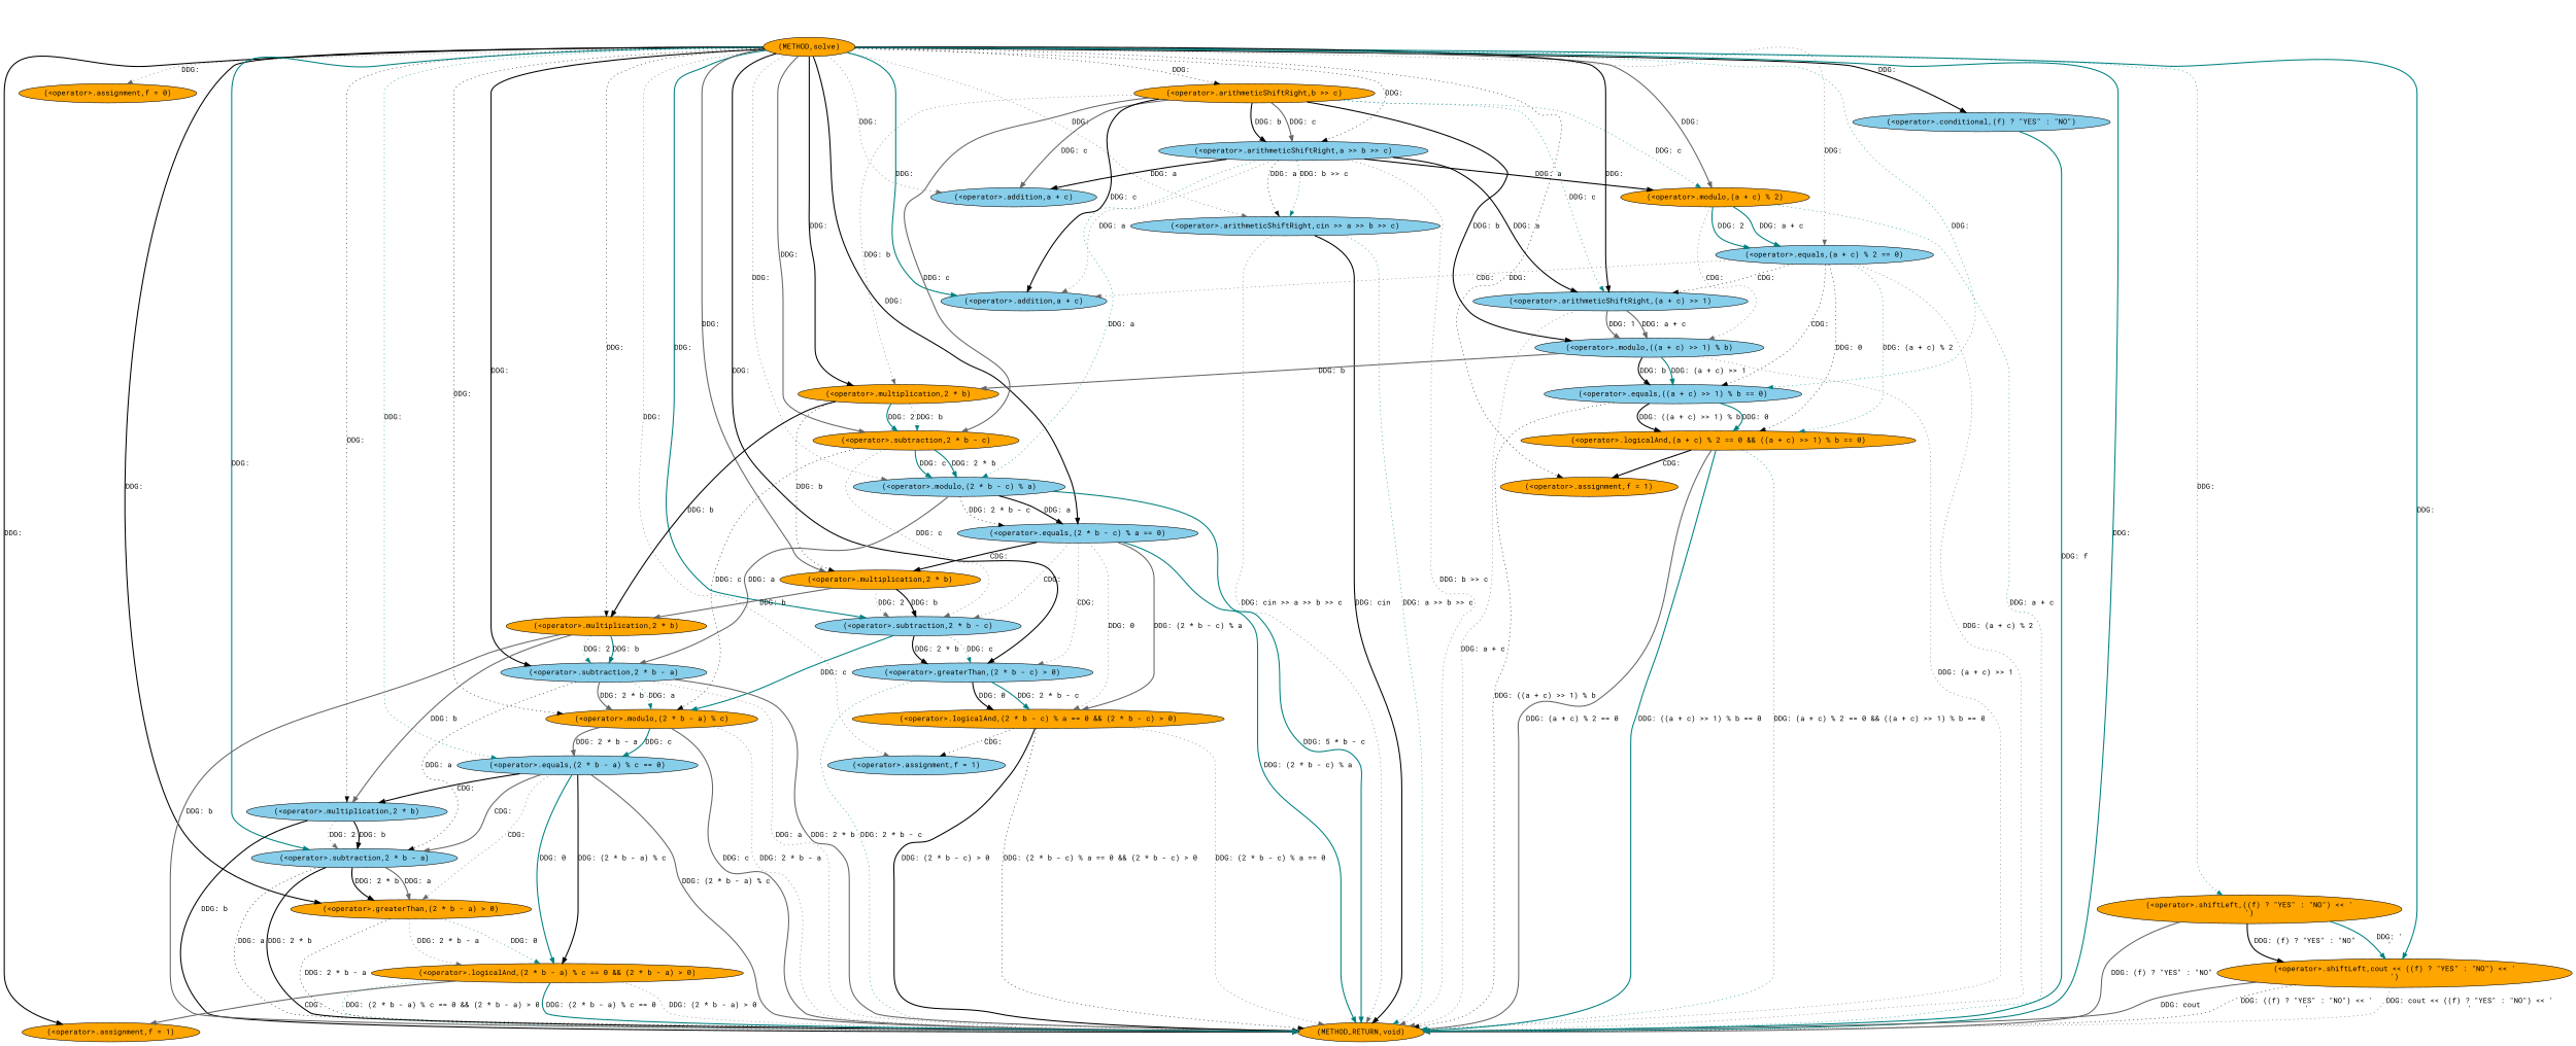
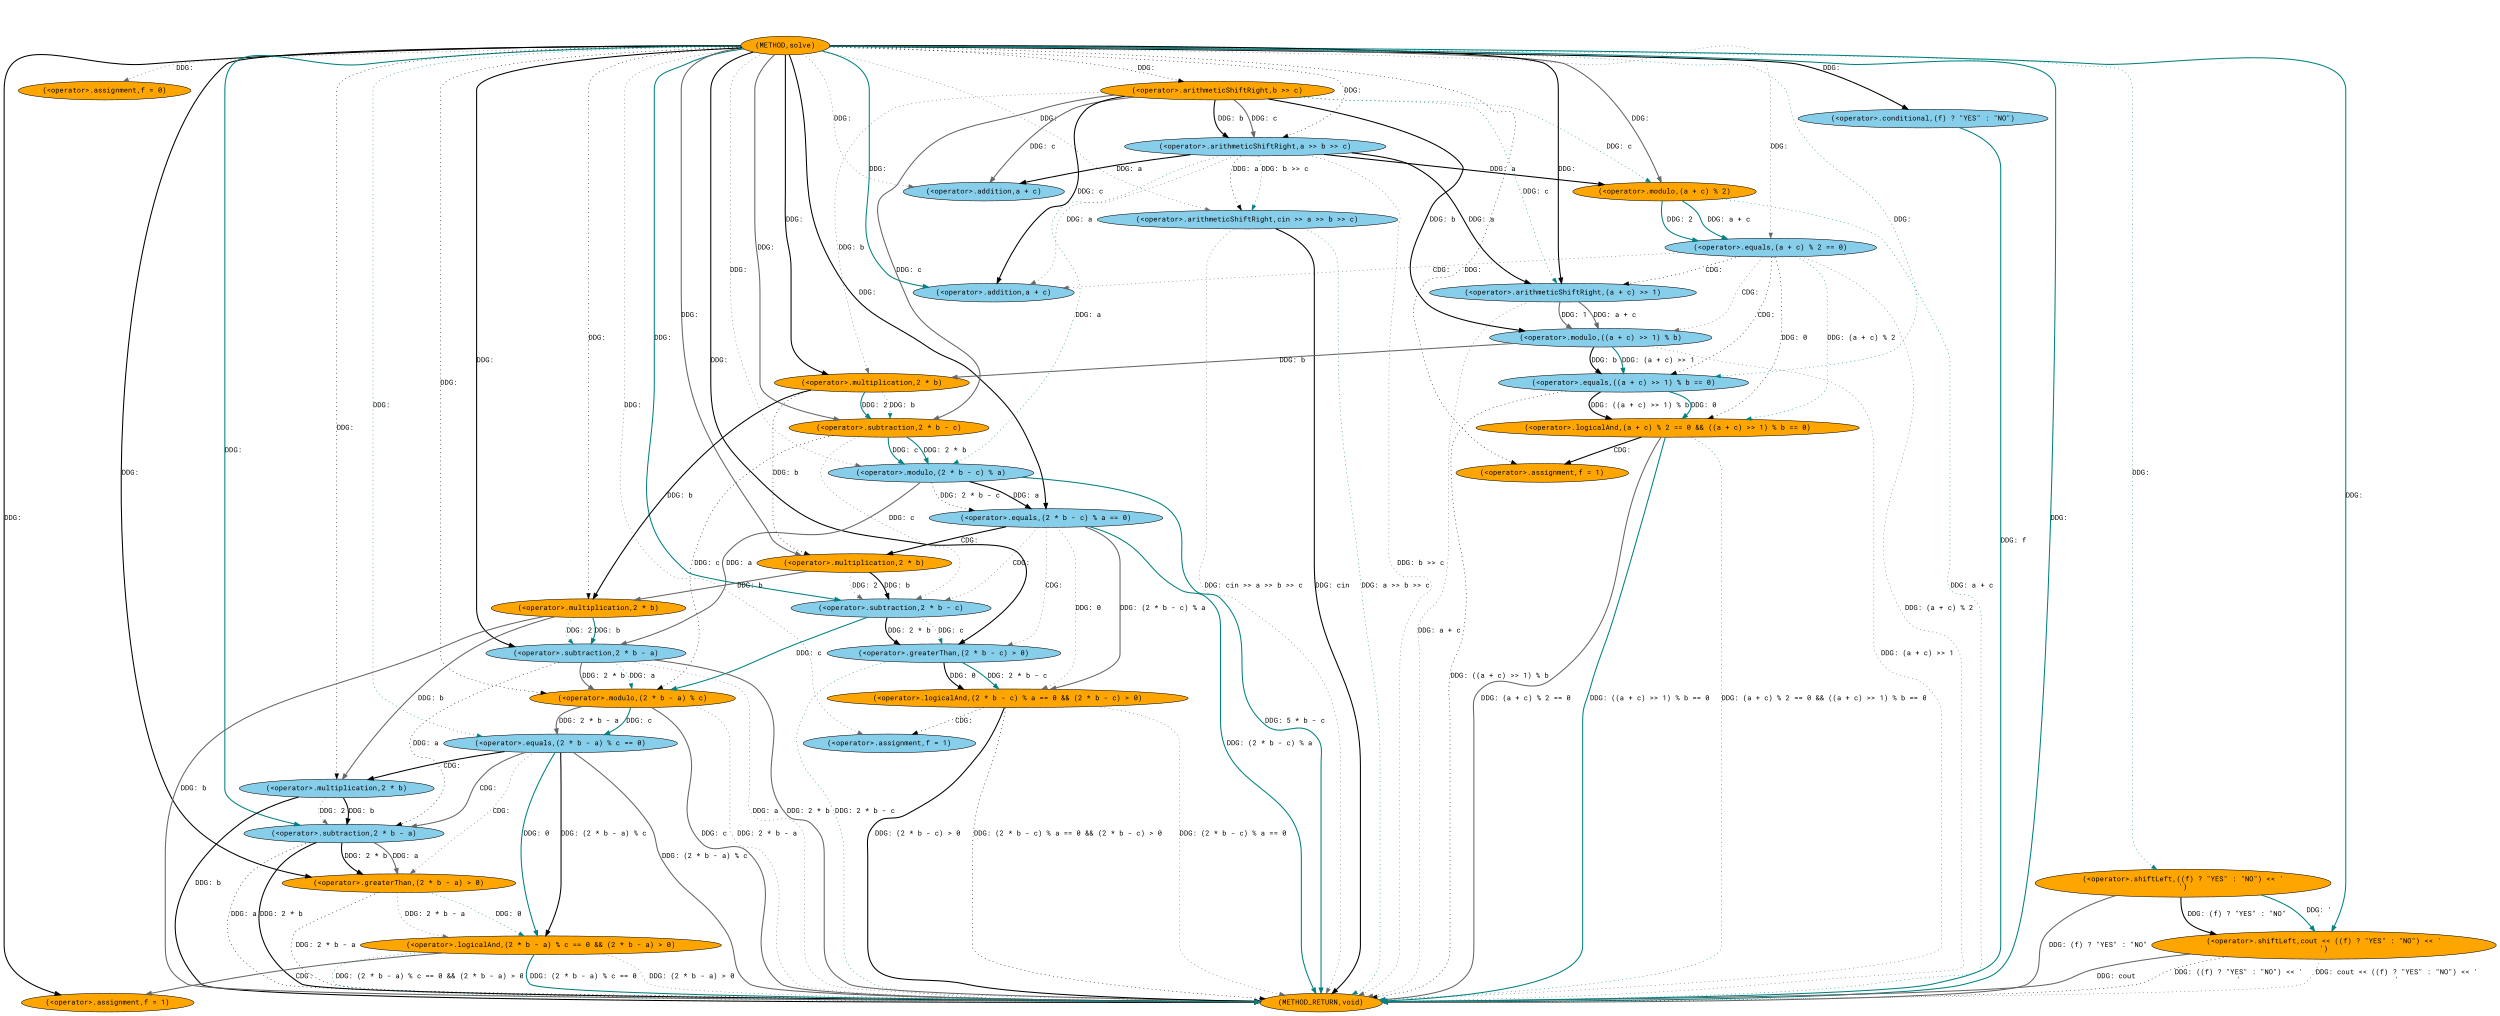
  digraph {
    fontname="Roboto Mono"
    node [fillcolor=orange fontname="Roboto Mono" style=filled]
    edge [color=gray40 fontname="Roboto Mono" style=bold]
    n1 [label="(METHOD,solve)"]
    n2 [fillcolor=skyblue label="(<operator>.arithmeticShiftRight,cin >> a >> b >> c)"]
    n3 [label="(<operator>.assignment,f = 0)"]
    n4 [label="(<operator>.shiftLeft,cout << ((f) ? \"YES\" : \"NO\") << '\n')"]
    n5 [label="(<operator>.assignment,f = 1)"]
    n6 [fillcolor=skyblue label="(<operator>.assignment,f = 1)"]
    n7 [label="(<operator>.assignment,f = 1)"]
    n8 [fillcolor=skyblue label="(<operator>.arithmeticShiftRight,a >> b >> c)"]
    n9 [label="(<operator>.shiftLeft,((f) ? \"YES\" : \"NO\") << '\n')"]
    n10 [label="(<operator>.arithmeticShiftRight,b >> c)"]
    n11 [fillcolor=skyblue label="(<operator>.equals,(a + c) % 2 == 0)"]
    n12 [fillcolor=skyblue label="(<operator>.equals,((a + c) >> 1) % b == 0)"]
    n13 [fillcolor=skyblue label="(<operator>.equals,(2 * b - c) % a == 0)"]
    n14 [fillcolor=skyblue label="(<operator>.greaterThan,(2 * b - c) > 0)"]
    n15 [fillcolor=skyblue label="(<operator>.equals,(2 * b - a) % c == 0)"]
    n16 [label="(<operator>.greaterThan,(2 * b - a) > 0)"]
    n17 [fillcolor=skyblue label="(<operator>.conditional,(f) ? \"YES\" : \"NO\")"]
    n18 [label="(<operator>.modulo,(a + c) % 2)"]
    n19 [fillcolor=skyblue label="(<operator>.modulo,(2 * b - c) % a)"]
    n20 [fillcolor=skyblue label="(<operator>.subtraction,2 * b - c)"]
    n21 [label="(<operator>.modulo,(2 * b - a) % c)"]
    n22 [fillcolor=skyblue label="(<operator>.subtraction,2 * b - a)"]
    n23 [fillcolor=skyblue label="(<operator>.addition,a + c)"]
    n24 [fillcolor=skyblue label="(<operator>.arithmeticShiftRight,(a + c) >> 1)"]
    n25 [label="(<operator>.subtraction,2 * b - c)"]
    n26 [label="(<operator>.multiplication,2 * b)"]
    n27 [fillcolor=skyblue label="(<operator>.subtraction,2 * b - a)"]
    n28 [fillcolor=skyblue label="(<operator>.multiplication,2 * b)"]
    n29 [fillcolor=skyblue label="(<operator>.addition,a + c)"]
    n30 [label="(<operator>.multiplication,2 * b)"]
    n31 [label="(<operator>.multiplication,2 * b)"]
    n32 [label="(METHOD_RETURN,void)"]
    n33 [fillcolor=skyblue label="(<operator>.modulo,((a + c) >> 1) % b)"]
    n34 [label="(<operator>.logicalAnd,(a + c) % 2 == 0 && ((a + c) >> 1) % b == 0)"]
    n35 [label="(<operator>.logicalAnd,(2 * b - c) % a == 0 && (2 * b - c) > 0)"]
    n36 [label="(<operator>.logicalAnd,(2 * b - a) % c == 0 && (2 * b - a) > 0)"]
    n1 -> n2 [label="DDG: " style=dotted]
    n1 -> n3 [label="DDG: " style=dotted]
    n1 -> n4 [color=teal label="DDG: "]
    n1 -> n5 [color=black label="DDG: " style=dotted]
    n1 -> n6 [label="DDG: " style=dotted]
    n1 -> n7 [color=black label="DDG: "]
    n1 -> n8 [color=black label="DDG: " style=dotted]
    n1 -> n9 [color=teal label="DDG: " style=dotted]
    n1 -> n10 [color=black label="DDG: " style=dotted]
    n1 -> n11 [label="DDG: " style=dotted]
    n1 -> n12 [color=teal label="DDG: " style=dotted]
    n1 -> n13 [color=black label="DDG: "]
    n1 -> n14 [color=black label="DDG: "]
    n1 -> n15 [color=teal label="DDG: " style=dotted]
    n1 -> n16 [color=black label="DDG: "]
    n1 -> n17 [color=black label="DDG: "]
    n1 -> n18 [label="DDG: "]
    n1 -> n19 [label="DDG: " style=dotted]
    n1 -> n20 [color=teal label="DDG: "]
    n1 -> n21 [color=black label="DDG: " style=dotted]
    n1 -> n22 [color=teal label="DDG: "]
    n1 -> n23 [label="DDG: " style=dotted]
    n1 -> n24 [color=black label="DDG: "]
    n1 -> n25 [label="DDG: "]
    n1 -> n26 [label="DDG: "]
    n1 -> n27 [color=black label="DDG: "]
    n1 -> n28 [color=black label="DDG: " style=dotted]
    n1 -> n29 [color=teal label="DDG: "]
    n1 -> n30 [color=black label="DDG: "]
    n1 -> n31 [color=black label="DDG: " style=dotted]
    n1 -> n32 [color=teal label="DDG: "]
    n2 -> n32 [color=teal label="DDG: a >> b >> c" style=dotted]
    n2 -> n32 [label="DDG: cin >> a >> b >> c" style=dotted]
    n2 -> n32 [color=black label="DDG: cin"]
    n4 -> n32 [color=black label="DDG: ((f) ? \"YES\" : \"NO\") << '\n'" style=dotted]
    n4 -> n32 [label="DDG: cout << ((f) ? \"YES\" : \"NO\") << '\n'" style=dotted]
    n4 -> n32 [label="DDG: cout"]
    n8 -> n2 [color=teal label="DDG: b >> c" style=dotted]
    n8 -> n2 [color=black label="DDG: a" style=dotted]
    n8 -> n18 [color=black label="DDG: a"]
    n8 -> n19 [color=teal label="DDG: a" style=dotted]
    n8 -> n23 [color=black label="DDG: a"]
    n8 -> n24 [color=black label="DDG: a"]
    n8 -> n29 [label="DDG: a" style=dotted]
    n8 -> n32 [label="DDG: b >> c" style=dotted]
    n9 -> n4 [color=teal label="DDG: '\n'"]
    n9 -> n4 [color=black label="DDG: (f) ? \"YES\" : \"NO\""]
    n9 -> n32 [label="DDG: (f) ? \"YES\" : \"NO\""]
    n10 -> n8 [color=black label="DDG: b"]
    n10 -> n8 [label="DDG: c"]
    n10 -> n18 [color=teal label="DDG: c" style=dotted]
    n10 -> n23 [label="DDG: c"]
    n10 -> n24 [color=teal label="DDG: c" style=dotted]
    n10 -> n25 [label="DDG: c"]
    n10 -> n29 [color=black label="DDG: c"]
    n10 -> n30 [label="DDG: b" style=dotted]
    n10 -> n33 [color=black label="DDG: b"]
    n11 -> n12 [color=black label="CDG: " style=dotted]
    n11 -> n24 [color=black label="CDG: " style=dotted]
    n11 -> n29 [label="CDG: " style=dotted]
    n11 -> n32 [label="DDG: (a + c) % 2" style=dotted]
-   n18 -> n33 [label="CDG: " style=dotted]
+   n11 -> n33 [label="CDG: " style=dotted]
    n11 -> n34 [color=black label="DDG: 0" style=dotted]
    n11 -> n34 [color=teal label="DDG: (a + c) % 2" style=dotted]
    n12 -> n32 [color=black label="DDG: ((a + c) >> 1) % b" style=dotted]
    n12 -> n34 [color=black label="DDG: ((a + c) >> 1) % b"]
    n12 -> n34 [color=teal label="DDG: 0"]
    n13 -> n14 [label="CDG: " style=dotted]
    n13 -> n20 [label="CDG: " style=dotted]
    n13 -> n26 [color=black label="CDG: "]
    n13 -> n32 [color=teal label="DDG: (2 * b - c) % a"]
    n13 -> n35 [label="DDG: (2 * b - c) % a"]
    n13 -> n35 [label="DDG: 0" style=dotted]
    n14 -> n32 [color=teal label="DDG: 2 * b - c" style=dotted]
    n14 -> n35 [color=teal label="DDG: 2 * b - c"]
    n14 -> n35 [color=black label="DDG: 0"]
    n15 -> n16 [label="CDG: " style=dotted]
    n15 -> n22 [label="CDG: "]
    n15 -> n28 [color=black label="CDG: "]
    n15 -> n32 [label="DDG: (2 * b - a) % c"]
    n15 -> n36 [color=black label="DDG: (2 * b - a) % c"]
    n15 -> n36 [color=teal label="DDG: 0"]
    n16 -> n32 [color=black label="DDG: 2 * b - a" style=dotted]
    n16 -> n36 [color=teal label="DDG: 0" style=dotted]
    n16 -> n36 [label="DDG: 2 * b - a" style=dotted]
    n17 -> n32 [color=teal label="DDG: f"]
    n18 -> n11 [color=teal label="DDG: a + c"]
    n18 -> n11 [color=teal label="DDG: 2"]
    n18 -> n32 [color=teal label="DDG: a + c" style=dotted]
    n19 -> n13 [color=black label="DDG: 2 * b - c" style=dotted]
    n19 -> n13 [color=black label="DDG: a"]
    n19 -> n27 [label="DDG: a"]
    n19 -> n32 [color=teal label="DDG: 5 * b - c"]
    n20 -> n14 [color=teal label="DDG: c" style=dotted]
    n20 -> n14 [color=black label="DDG: 2 * b"]
    n20 -> n21 [color=teal label="DDG: c"]
    n21 -> n15 [color=teal label="DDG: c"]
    n21 -> n15 [label="DDG: 2 * b - a"]
    n21 -> n32 [label="DDG: 2 * b - a" style=dotted]
    n21 -> n32 [label="DDG: c"]
    n22 -> n16 [color=black label="DDG: 2 * b"]
    n22 -> n16 [label="DDG: a"]
    n22 -> n32 [color=black label="DDG: 2 * b"]
    n22 -> n32 [color=black label="DDG: a" style=dotted]
    n24 -> n32 [label="DDG: a + c" style=dotted]
    n24 -> n33 [label="DDG: a + c"]
    n24 -> n33 [label="DDG: 1"]
    n25 -> n19 [color=teal label="DDG: c"]
    n25 -> n19 [color=teal label="DDG: 2 * b"]
    n25 -> n20 [label="DDG: c" style=dotted]
    n25 -> n21 [color=black label="DDG: c" style=dotted]
    n26 -> n20 [color=black label="DDG: b"]
    n26 -> n20 [label="DDG: 2" style=dotted]
    n26 -> n31 [label="DDG: b"]
    n27 -> n21 [label="DDG: 2 * b"]
    n27 -> n21 [color=teal label="DDG: a" style=dotted]
    n27 -> n22 [color=black label="DDG: a" style=dotted]
    n27 -> n32 [label="DDG: 2 * b"]
    n27 -> n32 [label="DDG: a" style=dotted]
    n28 -> n22 [color=black label="DDG: b"]
    n28 -> n22 [label="DDG: 2" style=dotted]
    n28 -> n32 [color=black label="DDG: b"]
    n30 -> n25 [color=teal label="DDG: 2"]
    n30 -> n25 [color=teal label="DDG: b" style=dotted]
    n30 -> n26 [color=black label="DDG: b" style=dotted]
    n30 -> n31 [color=black label="DDG: b"]
    n31 -> n27 [color=teal label="DDG: b"]
    n31 -> n27 [color=teal label="DDG: 2" style=dotted]
    n31 -> n28 [label="DDG: b"]
    n31 -> n32 [label="DDG: b"]
    n33 -> n12 [color=teal label="DDG: (a + c) >> 1"]
    n33 -> n12 [color=black label="DDG: b"]
    n33 -> n30 [label="DDG: b"]
    n33 -> n32 [label="DDG: (a + c) >> 1" style=dotted]
    n34 -> n5 [color=black label="CDG: "]
    n34 -> n32 [label="DDG: (a + c) % 2 == 0"]
    n34 -> n32 [color=teal label="DDG: ((a + c) >> 1) % b == 0"]
    n34 -> n32 [color=teal label="DDG: (a + c) % 2 == 0 && ((a + c) >> 1) % b == 0" style=dotted]
    n35 -> n6 [color=black label="CDG: " style=dotted]
    n35 -> n32 [label="DDG: (2 * b - c) % a == 0" style=dotted]
    n35 -> n32 [color=black label="DDG: (2 * b - c) > 0"]
    n35 -> n32 [color=black label="DDG: (2 * b - c) % a == 0 && (2 * b - c) > 0" style=dotted]
    n36 -> n7 [label="CDG: "]
    n36 -> n32 [color=teal label="DDG: (2 * b - a) % c == 0"]
    n36 -> n32 [label="DDG: (2 * b - a) > 0" style=dotted]
    n36 -> n32 [color=teal label="DDG: (2 * b - a) % c == 0 && (2 * b - a) > 0" style=dotted]
  }
